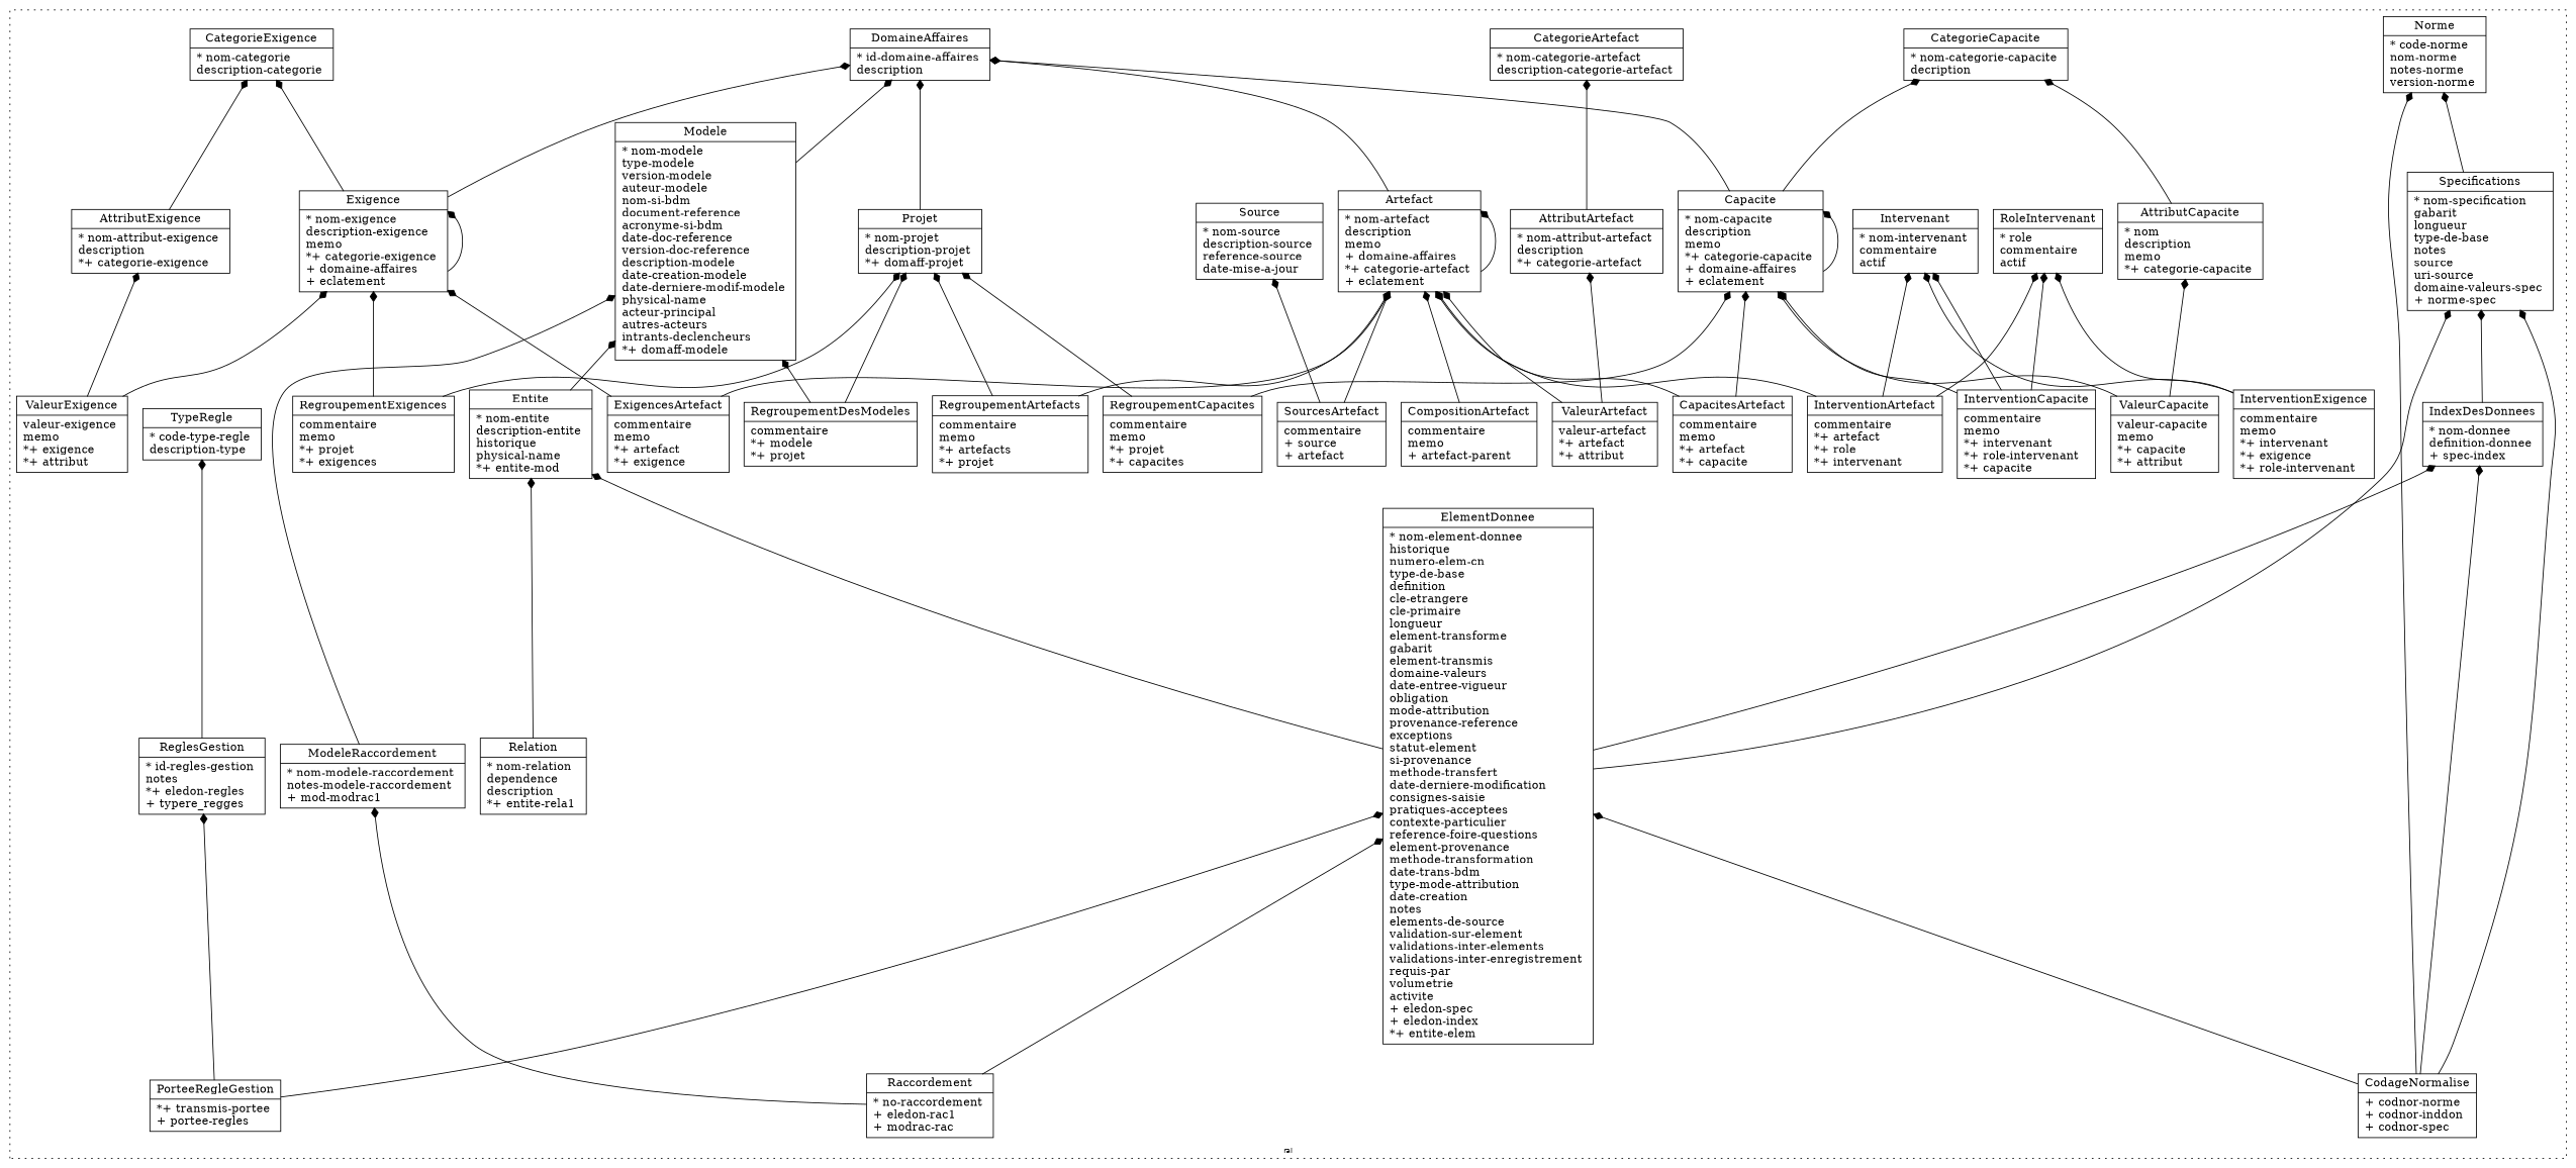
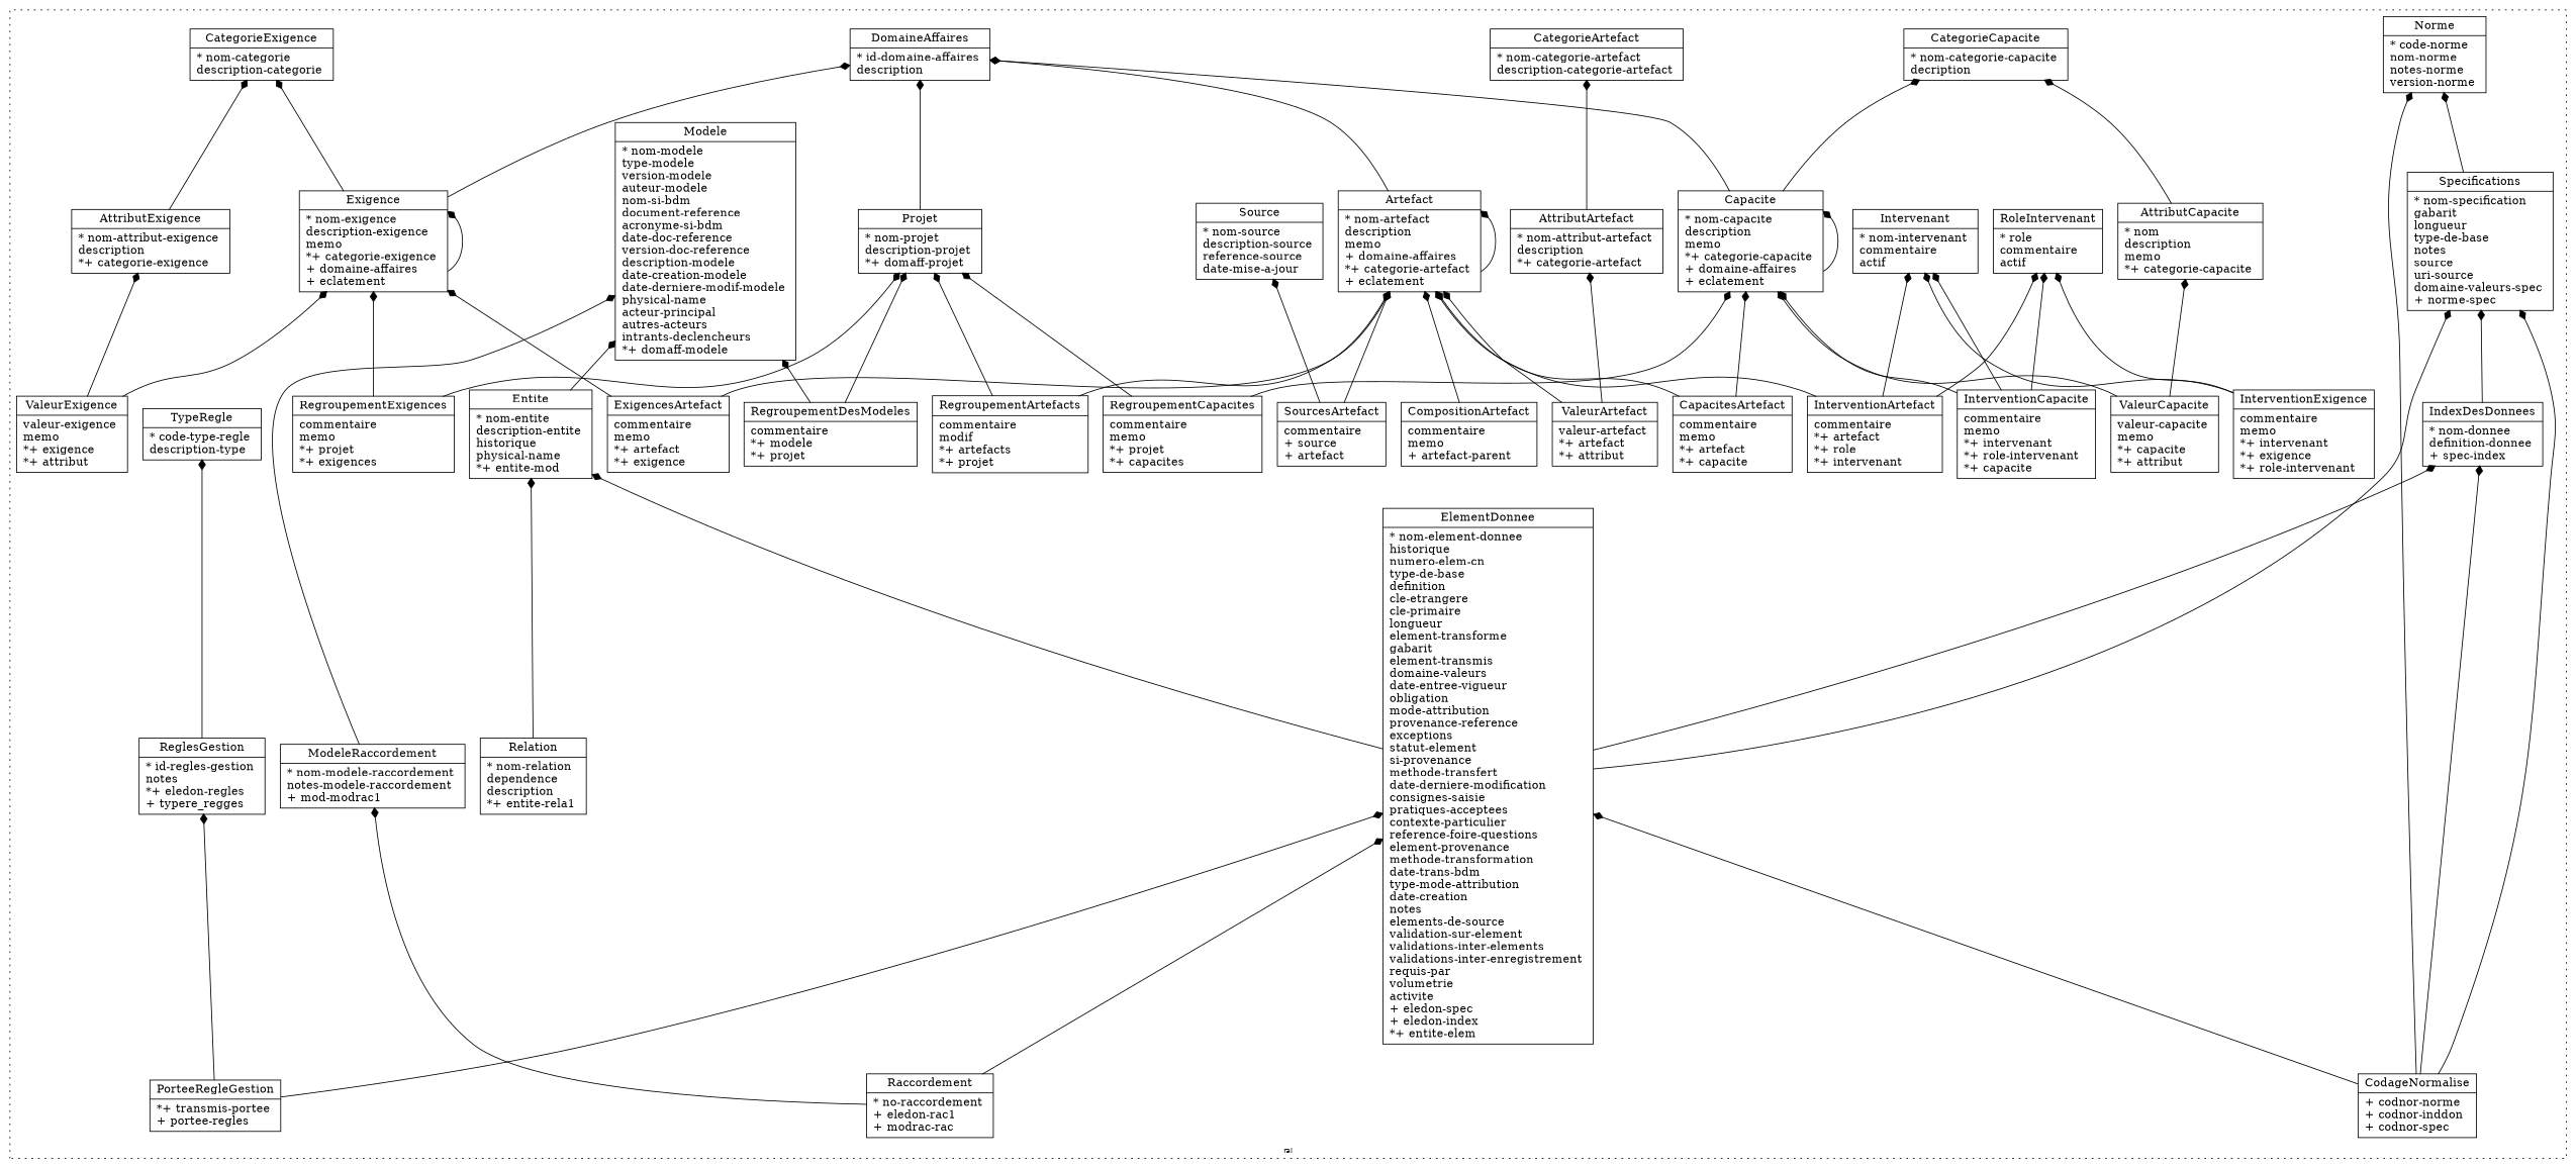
  digraph {
    fontname=Helvetica
    fontsize=8
    rankdir=BT
    node [concentrate=true shape=record]
    edge [arrowhead=diamond arrowtail=none dir=both]
    n1 [height=0 label="{Specifications|* nom-specification \lgabarit \llongueur \ltype-de-base \lnotes \lsource \luri-source \ldomaine-valeurs-spec \l+ norme-spec \l}" width=0]
    n2 [height=0 label="{IndexDesDonnees|* nom-donnee \ldefinition-donnee \l+ spec-index \l}" width=0]
    n3 [height=0 label="{DomaineAffaires|* id-domaine-affaires \ldescription \l}" width=0]
    n4 [height=0 label="{Projet|* nom-projet \ldescription-projet \l*+ domaff-projet \l}" width=0]
    n5 [height=0 label="{RegroupementDesModeles|commentaire \l*+ modele \l*+ projet \l}" width=0]
    n6 [height=0 label="{Entite|* nom-entite \ldescription-entite \lhistorique \lphysical-name \l*+ entite-mod \l}" width=0]
    n7 [height=0 label="{ReglesGestion|* id-regles-gestion \lnotes \l*+ eledon-regles \l+ typere_regges \l}" width=0]
    n8 [height=0 label="{ElementDonnee|* nom-element-donnee \lhistorique \lnumero-elem-cn \ltype-de-base \ldefinition \lcle-etrangere \lcle-primaire \llongueur \lelement-transforme \lgabarit \lelement-transmis \ldomaine-valeurs \ldate-entree-vigueur \lobligation \lmode-attribution \lprovenance-reference \lexceptions \lstatut-element \lsi-provenance \lmethode-transfert \ldate-derniere-modification \lconsignes-saisie \lpratiques-acceptees \lcontexte-particulier \lreference-foire-questions \lelement-provenance \lmethode-transformation \ldate-trans-bdm \ltype-mode-attribution \ldate-creation \lnotes \lelements-de-source \lvalidation-sur-element \lvalidations-inter-elements \lvalidations-inter-enregistrement \lrequis-par \lvolumetrie \lactivite \l+ eledon-spec \l+ eledon-index \l*+ entite-elem \l}" width=0]
    n9 [height=0 label="{PorteeRegleGestion|*+ transmis-portee \l+ portee-regles \l}" width=0]
    n10 [height=0 label="{Raccordement|* no-raccordement \l+ eledon-rac1 \l+ modrac-rac \l}" width=0]
    n11 [height=0 label="{ModeleRaccordement|* nom-modele-raccordement \lnotes-modele-raccordement \l+ mod-modrac1 \l}" width=0]
    n12 [height=0 label="{Relation|* nom-relation \ldependence \ldescription \l*+ entite-rela1 \l}" width=0]
    n13 [height=0 label="{Modele|* nom-modele \ltype-modele \lversion-modele \lauteur-modele \lnom-si-bdm \ldocument-reference \lacronyme-si-bdm \ldate-doc-reference \lversion-doc-reference \ldescription-modele \ldate-creation-modele \ldate-derniere-modif-modele \lphysical-name \lacteur-principal \lautres-acteurs \lintrants-declencheurs \l*+ domaff-modele \l}" width=0]
    n14 [height=0 label="{Norme|* code-norme \lnom-norme \lnotes-norme \lversion-norme \l}" width=0]
    n15 [height=0 label="{TypeRegle|* code-type-regle \ldescription-type \l}" width=0]
    n16 [height=0 label="{CodageNormalise|+ codnor-norme \l+ codnor-inddon \l+ codnor-spec \l}" width=0]
    n17 [height=0 label="{Exigence|* nom-exigence \ldescription-exigence \lmemo \l*+ categorie-exigence \l+ domaine-affaires \l+ eclatement \l}" width=0]
    n18 [height=0 label="{CategorieExigence|* nom-categorie \ldescription-categorie \l}" width=0]
    n19 [height=0 label="{Source|* nom-source \ldescription-source \lreference-source \ldate-mise-a-jour \l}" width=0]
    n20 [height=0 label="{Intervenant|* nom-intervenant \lcommentaire \lactif \l}" width=0]
    n21 [height=0 label="{AttributExigence|* nom-attribut-exigence \ldescription \l*+ categorie-exigence \l}" width=0]
    n22 [height=0 label="{ValeurExigence|valeur-exigence \lmemo \l*+ exigence \l*+ attribut \l}" width=0]
    n23 [height=0 label="{CategorieArtefact|* nom-categorie-artefact \ldescription-categorie-artefact \l}" width=0]
    n24 [height=0 label="{Artefact|* nom-artefact \ldescription \lmemo \l+ domaine-affaires \l*+ categorie-artefact \l+ eclatement \l}" width=0]
    n25 [height=0 label="{AttributArtefact|* nom-attribut-artefact \ldescription \l*+ categorie-artefact \l}" width=0]
    n26 [height=0 label="{ValeurArtefact|valeur-artefact \l*+ artefact \l*+ attribut \l}" width=0]
    n27 [height=0 label="{CategorieCapacite|* nom-categorie-capacite \ldecription \l}" width=0]
    n28 [height=0 label="{Capacite|* nom-capacite \ldescription \lmemo \l*+ categorie-capacite \l+ domaine-affaires \l+ eclatement \l}" width=0]
    n29 [height=0 label="{AttributCapacite|* nom \ldescription \lmemo \l*+ categorie-capacite \l}" width=0]
    n30 [height=0 label="{ValeurCapacite|valeur-capacite \lmemo \l*+ capacite \l*+ attribut \l}" width=0]
-   n31 [height=0 label="{RegroupementArtefacts|commentaire \lmemo \l*+ artefacts \l*+ projet \l}" width=0]
+   n31 [height=0 label="{RegroupementArtefacts|commentaire \lmodif \l*+ artefacts \l*+ projet \l}" width=0]
    n32 [height=0 label="{RoleIntervenant|* role \lcommentaire \lactif \l}" width=0]
    n33 [height=0 label="{InterventionArtefact|commentaire \l*+ artefact \l*+ role \l*+ intervenant \l}" width=0]
    n34 [height=0 label="{InterventionExigence|commentaire \lmemo \l*+ intervenant \l*+ exigence \l*+ role-intervenant \l}" width=0]
    n35 [height=0 label="{InterventionCapacite|commentaire \lmemo \l*+ intervenant \l*+ role-intervenant \l*+ capacite \l}" width=0]
    n36 [height=0 label="{RegroupementCapacites|commentaire \lmemo \l*+ projet \l*+ capacites \l}" width=0]
    n37 [height=0 label="{RegroupementExigences|commentaire \lmemo \l*+ projet \l*+ exigences \l}" width=0]
    n38 [height=0 label="{SourcesArtefact|commentaire \l+ source \l+ artefact \l}" width=0]
    n39 [height=0 label="{CompositionArtefact|commentaire \lmemo \l+ artefact-parent \l}" width=0]
    n40 [height=0 label="{ExigencesArtefact|commentaire \lmemo \l*+ artefact \l*+ exigence \l}" width=0]
    n41 [height=0 label="{CapacitesArtefact|commentaire \lmemo \l*+ artefact \l*+ capacite \l}" width=0]
    subgraph cluster_1 {
      label=rai
      style=dotted
      n1
      n2
      n3
      n4
      n5
      n6
      n7
      n8
      n9
      n10
      n11
      n12
      n13
      n14
      n15
      n16
      n17
      n18
      n19
      n20
      n21
      n22
      n23
      n24
      n25
      n26
      n27
      n28
      n29
      n30
      n31
      n32
      n33
      n34
      n35
      n36
      n37
      n38
      n39
      n40
      n41
    }
    n1 -> n14
    n2 -> n1
    n4 -> n3
    n5 -> n4
    n5 -> n13
    n6 -> n13
    n7 -> n15
    n8 -> n1
    n8 -> n2
    n8 -> n6
    n9 -> n7
    n9 -> n8
    n10 -> n8
    n10 -> n11
    n11 -> n13
    n12 -> n6
-   n13 -> n3
    n16 -> n1
    n16 -> n2
    n16 -> n8
    n16 -> n14
    n17 -> n3
    n17 -> n17
    n17 -> n18
    n21 -> n18
    n22 -> n17
    n22 -> n21
    n24 -> n3
    n24 -> n24
    n25 -> n23
    n26 -> n24
    n26 -> n25
    n28 -> n3
    n28 -> n27
    n28 -> n28
    n29 -> n27
    n30 -> n28
    n30 -> n29
    n31 -> n4
    n31 -> n24
    n33 -> n20
    n33 -> n24
    n33 -> n32
    n34 -> n20
    n34 -> n32
    n35 -> n20
    n35 -> n28
    n35 -> n32
    n36 -> n4
    n36 -> n28
    n37 -> n4
    n37 -> n17
    n38 -> n19
    n38 -> n24
    n39 -> n24
    n40 -> n17
    n40 -> n24
    n41 -> n24
    n41 -> n28
  }
